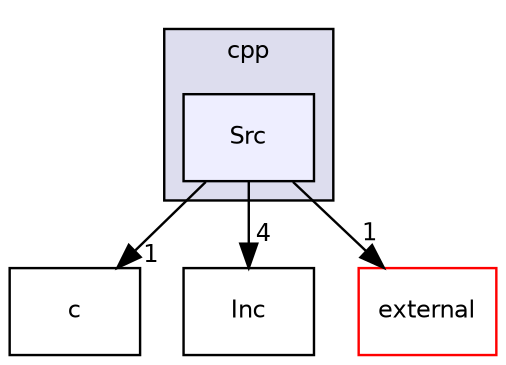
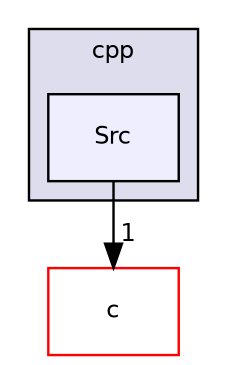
  digraph {
    compound=true
    node [fillcolor=white fontname=Helvetica fontsize=10 shape=box style=filled]
    edge [headlabel=1 labeldistance=1.5 labelfontname=Helvetica labelfontsize=10]
    n1 [fillcolor="#eeeeff" label=Src pencolor=black]
-   n2 [color=black label=c]
-   n3 [label=Inc fillcolor="" style=""]
-   n4 [color=red label=external]
+   n2 [color=red label=c]
    subgraph cluster_1 {
      bgcolor="#ddddee"
      fontname=Helvetica
      fontsize=10
      label=cpp
      pencolor=black
      n1
    }
    n1 -> n2
-   n1 -> n3 [headlabel=4]
-   n1 -> n4
  }
